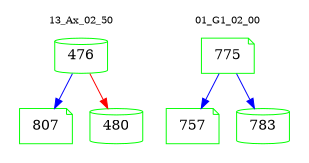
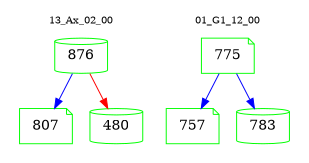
  digraph {
    node [color=green shape=cylinder]
    edge [color=blue]
-   n1 [label=476]
+   n1 [label=876]
    n2 [label=807 shape=note]
    n3 [label=480]
    n4 [label=775 shape=note]
    n5 [label=757 shape=note]
    n6 [label=783]
    subgraph cluster_1 {
      color=white
      fontsize=10
-     label="13_Ax_02_50"
+     label="13_Ax_02_00"
      n1
      n2
      n3
    }
    subgraph cluster_2 {
      color=white
      fontsize=10
-     label="01_G1_02_00"
+     label="01_G1_12_00"
      n4
      n5
      n6
    }
    n1 -> n2
    n1 -> n3 [color=red]
    n4 -> n5
    n4 -> n6
  }
